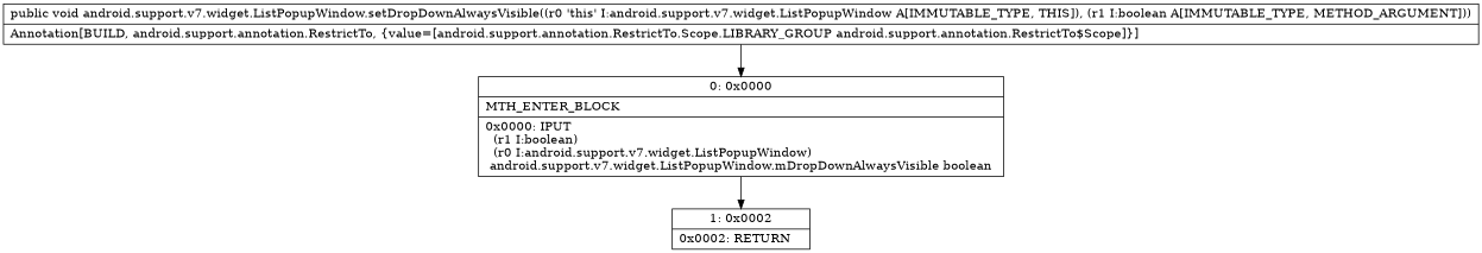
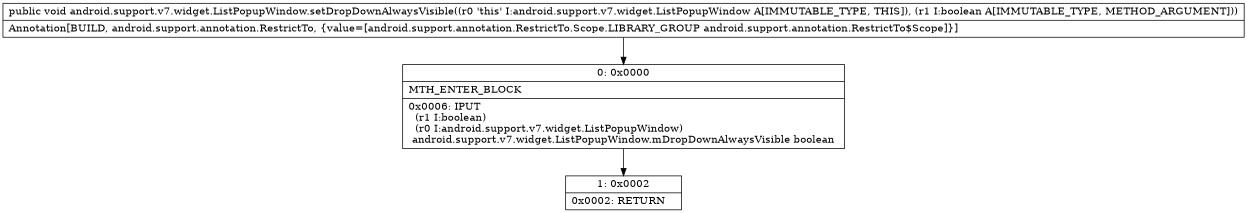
  digraph {
    node [shape=record]
-   n1 [label="{0\:\ 0x0000|MTH_ENTER_BLOCK\l|0x0000: IPUT  \l  (r1 I:boolean)\l  (r0 I:android.support.v7.widget.ListPopupWindow)\l android.support.v7.widget.ListPopupWindow.mDropDownAlwaysVisible boolean \l}"]
+   n1 [label="{0\:\ 0x0000|MTH_ENTER_BLOCK\l|0x0006: IPUT  \l  (r1 I:boolean)\l  (r0 I:android.support.v7.widget.ListPopupWindow)\l android.support.v7.widget.ListPopupWindow.mDropDownAlwaysVisible boolean \l}"]
    n2 [label="{1\:\ 0x0002|0x0002: RETURN   \l}"]
    n3 [label="{public void android.support.v7.widget.ListPopupWindow.setDropDownAlwaysVisible((r0 'this' I:android.support.v7.widget.ListPopupWindow A[IMMUTABLE_TYPE, THIS]), (r1 I:boolean A[IMMUTABLE_TYPE, METHOD_ARGUMENT]))  | Annotation[BUILD, android.support.annotation.RestrictTo, \{value=[android.support.annotation.RestrictTo.Scope.LIBRARY_GROUP android.support.annotation.RestrictTo$Scope]\}]\l}"]
    n1 -> n2
    n3 -> n1
  }
